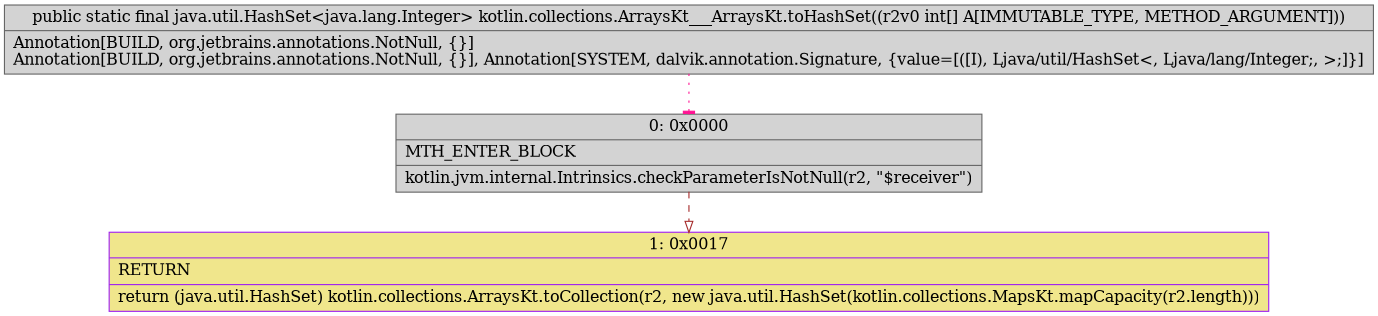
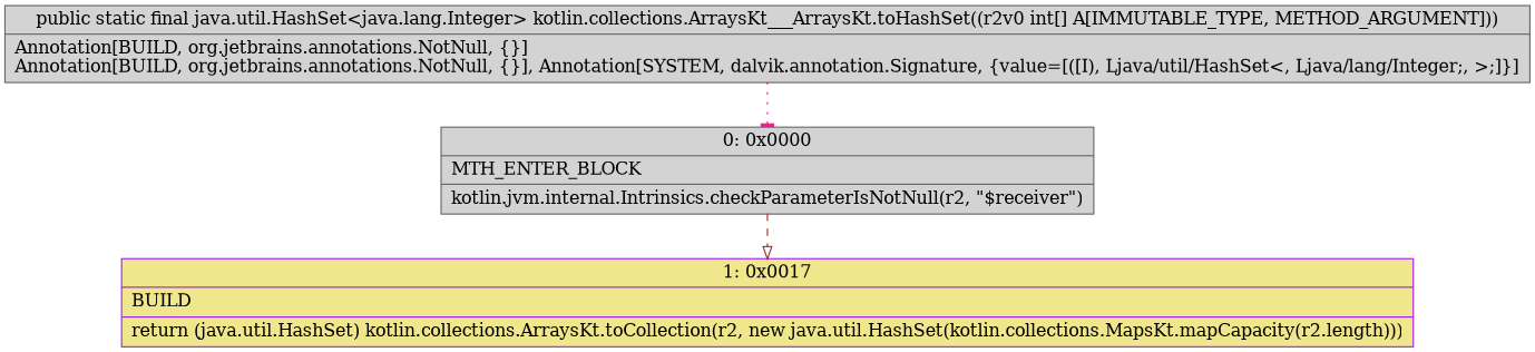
  digraph {
    node [shape=record style=filled fillcolor=lightgrey color=gray40]
    n1 [label="{0\:\ 0x0000|MTH_ENTER_BLOCK\l|kotlin.jvm.internal.Intrinsics.checkParameterIsNotNull(r2, \"$receiver\")\l}"]
-   n2 [label="{1\:\ 0x0017|RETURN\l|return (java.util.HashSet) kotlin.collections.ArraysKt.toCollection(r2, new java.util.HashSet(kotlin.collections.MapsKt.mapCapacity(r2.length)))\l}" fillcolor=khaki color=purple]
+   n2 [label="{1\:\ 0x0017|BUILD\l|return (java.util.HashSet) kotlin.collections.ArraysKt.toCollection(r2, new java.util.HashSet(kotlin.collections.MapsKt.mapCapacity(r2.length)))\l}" fillcolor=khaki color=purple]
    n3 [label="{public static final java.util.HashSet\<java.lang.Integer\> kotlin.collections.ArraysKt___ArraysKt.toHashSet((r2v0 int[] A[IMMUTABLE_TYPE, METHOD_ARGUMENT]))  | Annotation[BUILD, org.jetbrains.annotations.NotNull, \{\}]\lAnnotation[BUILD, org.jetbrains.annotations.NotNull, \{\}], Annotation[SYSTEM, dalvik.annotation.Signature, \{value=[([I), Ljava\/util\/HashSet\<, Ljava\/lang\/Integer;, \>;]\}]\l}"]
    n1 -> n2 [color=brown style=dashed arrowhead=onormal]
    n3 -> n1 [color=deeppink style=dotted arrowhead=tee]
  }
